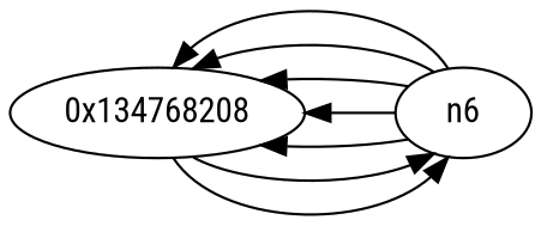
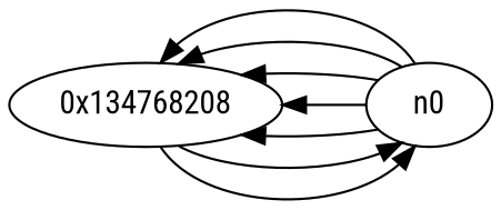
  digraph {
    rankdir=LR
    fontname="Roboto Condensed"
    node [fontname="Roboto Condensed"]
    edge [fontname="Roboto Condensed"]
    n1 [label="0x134768208"]
-   n0 [label=n6]
+   n0
    n1 -> n0
    n1 -> n0
    n0 -> n1
    n0 -> n1
    n0 -> n1
    n0 -> n1
    n0 -> n1
  }
